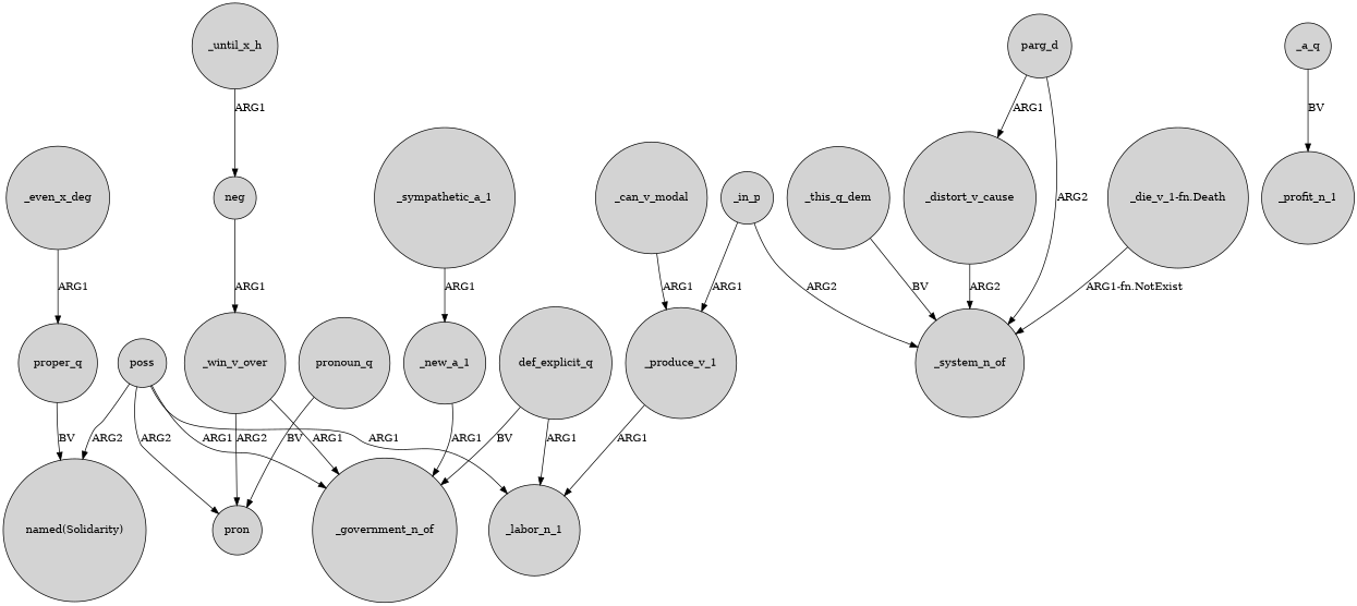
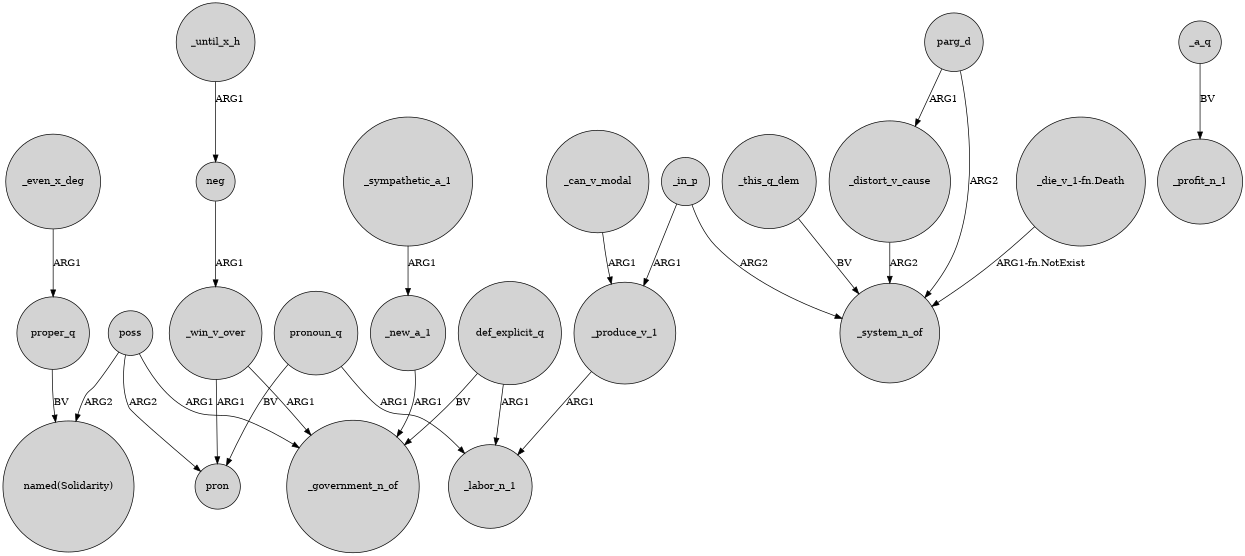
  digraph {
    node [shape=circle style=filled]
    _even_x_deg
    proper_q
    "named(Solidarity)"
    neg
    _win_v_over
    pron
    _government_n_of
    poss
    _labor_n_1
    _this_q_dem
    _system_n_of
    _until_x_h
    _can_v_modal
    _produce_v_1
    _new_a_1
    _a_q
    _profit_n_1
    parg_d
    _distort_v_cause
    def_explicit_q
    pronoun_q
    "_die_v_1-fn.Death"
    _sympathetic_a_1
    _in_p
    _even_x_deg -> proper_q [label=ARG1]
    proper_q -> "named(Solidarity)" [label=BV]
    neg -> _win_v_over [label=ARG1]
-   _win_v_over -> pron [label=ARG2]
+   _win_v_over -> pron [label=ARG1]
    _win_v_over -> _government_n_of [label=ARG1]
    poss -> "named(Solidarity)" [label=ARG2]
    poss -> pron [label=ARG2]
    poss -> _government_n_of [label=ARG1]
-   poss -> _labor_n_1 [label=ARG1]
+   pronoun_q -> _labor_n_1 [label=ARG1]
    _this_q_dem -> _system_n_of [label=BV]
    _until_x_h -> neg [label=ARG1]
    _can_v_modal -> _produce_v_1 [label=ARG1]
    _produce_v_1 -> _labor_n_1 [label=ARG1]
    _new_a_1 -> _government_n_of [label=ARG1]
    _a_q -> _profit_n_1 [label=BV]
    parg_d -> _system_n_of [label=ARG2]
    parg_d -> _distort_v_cause [label=ARG1]
    _distort_v_cause -> _system_n_of [label=ARG2]
    def_explicit_q -> _government_n_of [label=BV]
    def_explicit_q -> _labor_n_1 [label=ARG1]
    pronoun_q -> pron [label=BV]
    "_die_v_1-fn.Death" -> _system_n_of [label="ARG1-fn.NotExist"]
    _sympathetic_a_1 -> _new_a_1 [label=ARG1]
    _in_p -> _system_n_of [label=ARG2]
    _in_p -> _produce_v_1 [label=ARG1]
  }
